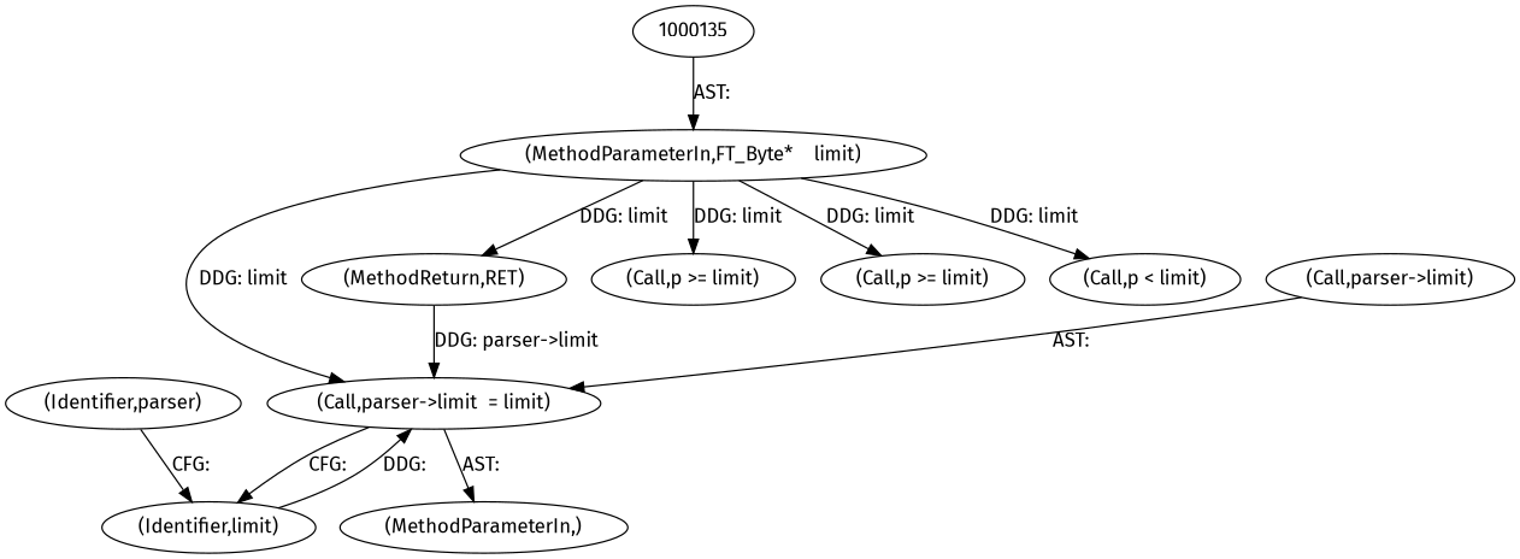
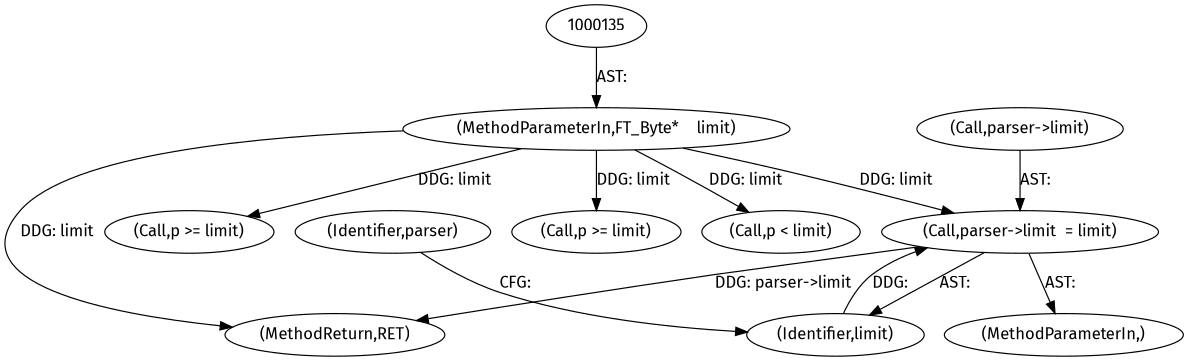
  digraph {
    fontname="Fira Sans"
    node [fontname="Fira Sans"]
    edge [fontname="Fira Sans"]
    n1 [label="(Call,parser->limit  = limit)"]
    n2 [label="(MethodParameterIn,)"]
    n3 [label="(MethodReturn,RET)"]
    n4 [label="(Identifier,limit)"]
    n5 [label="(MethodParameterIn,FT_Byte*    limit)"]
    n6 [label="(Call,p >= limit)"]
    n7 [label="(Call,p >= limit)"]
    n8 [label="(Call,p < limit)"]
    1000135
    n10 [label="(Identifier,parser)"]
    n11 [label="(Call,parser->limit)"]
    n1 -> n2 [label="AST: "]
-   n3 -> n1 [label="DDG: parser->limit"]
-   n1 -> n4 [label="CFG: "]
+   n1 -> n3 [label="DDG: parser->limit"]
+   n1 -> n4 [label="AST: "]
    n4 -> n1 [label="DDG: "]
    n5 -> n1 [label="DDG: limit"]
    n5 -> n3 [label="DDG: limit"]
    n5 -> n6 [label="DDG: limit"]
    n5 -> n7 [label="DDG: limit"]
    n5 -> n8 [label="DDG: limit"]
    1000135 -> n5 [label="AST: "]
    n10 -> n4 [label="CFG: "]
    n11 -> n1 [label="AST: "]
  }
